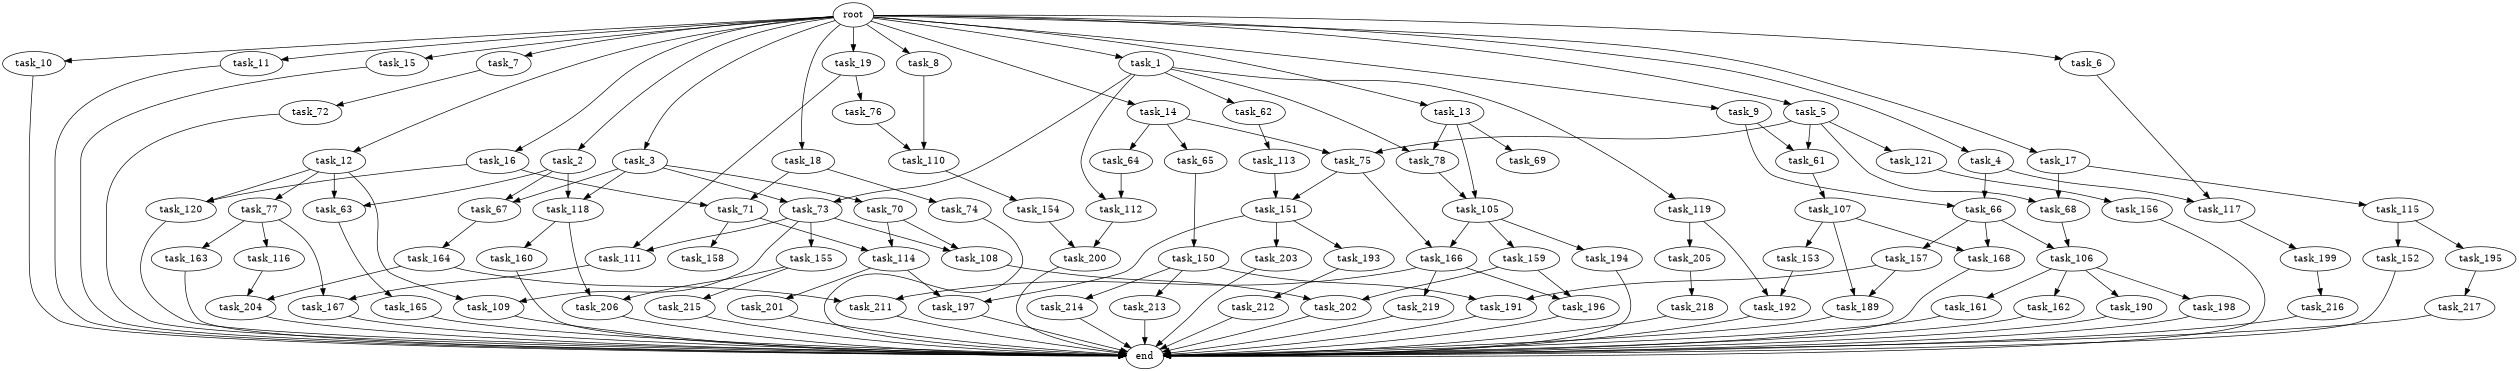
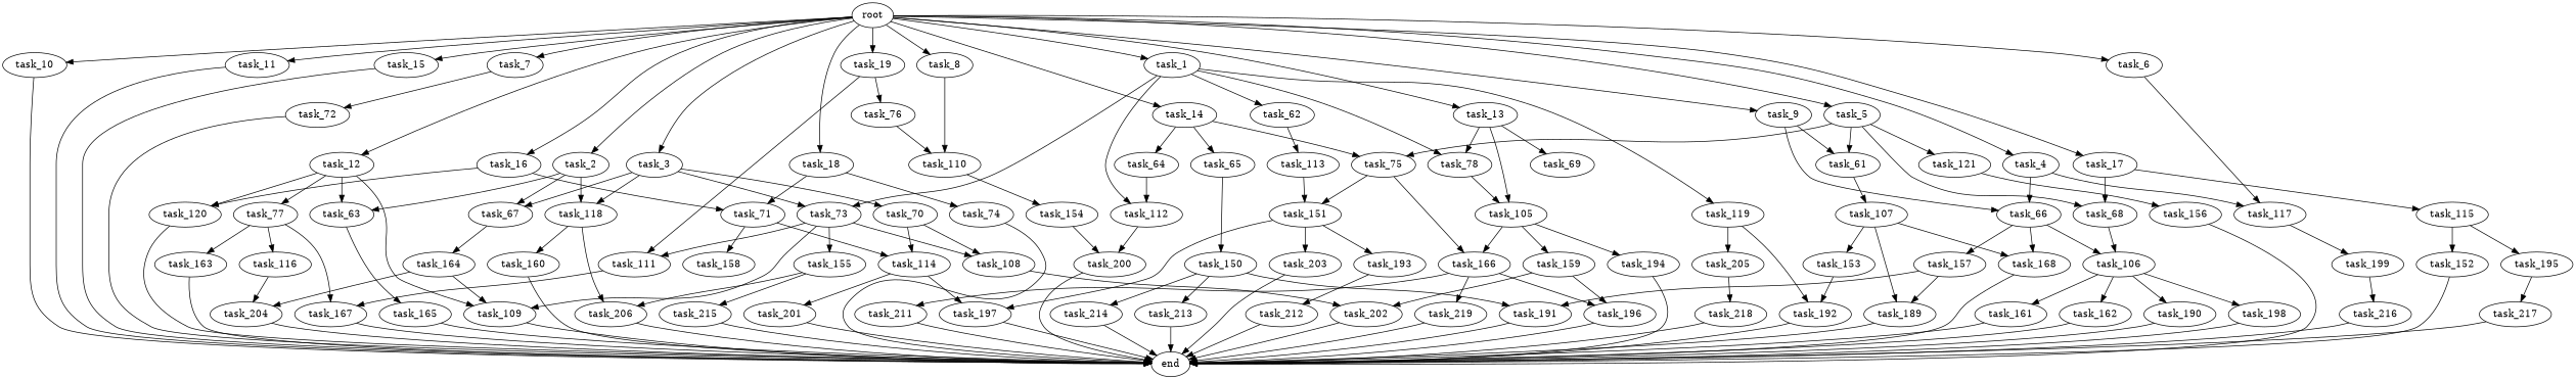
  digraph {
    fontname="DejaVu Serif"
    node [fontname="DejaVu Serif"]
    edge [fontname="DejaVu Serif"]
    root
    task_1
    task_2
    task_3
    task_4
    task_5
    task_6
    task_7
    task_8
    task_9
    task_10
    task_11
    task_12
    task_13
    task_14
    task_15
    task_16
    task_17
    task_18
    task_19
    task_62
    task_73
    task_78
    task_112
    task_119
    task_63
    task_67
    task_118
    task_70
    task_66
    task_117
    task_61
    task_68
    task_75
    task_121
    task_72
    task_110
    end
    task_77
    task_109
    task_120
    task_69
    task_105
    task_64
    task_65
    task_71
    task_115
    task_74
    task_76
    task_111
    task_113
    task_108
    task_155
    task_200
    task_192
    task_205
    task_165
    task_164
    task_160
    task_206
    task_114
    task_106
    task_157
    task_168
    task_199
    task_107
    task_151
    task_166
    task_156
    task_154
    task_116
    task_163
    task_167
    task_159
    task_194
    task_150
    task_158
    task_152
    task_195
    task_153
    task_189
    task_191
    task_213
    task_214
    task_161
    task_162
    task_190
    task_198
    task_204
    task_211
    task_202
    task_196
    task_197
    task_201
    task_215
    task_193
    task_203
    task_219
    task_217
    task_216
    task_218
    task_212
    root -> task_1
    root -> task_2
    root -> task_3
    root -> task_4
    root -> task_5
    root -> task_6
    root -> task_7
    root -> task_8
    root -> task_9
    root -> task_10
    root -> task_11
    root -> task_12
    root -> task_13
    root -> task_14
    root -> task_15
    root -> task_16
    root -> task_17
    root -> task_18
    root -> task_19
    task_1 -> task_62
    task_1 -> task_73
    task_1 -> task_78
    task_1 -> task_112
    task_1 -> task_119
    task_2 -> task_63
    task_2 -> task_67
    task_2 -> task_118
    task_3 -> task_73
    task_3 -> task_67
    task_3 -> task_118
    task_3 -> task_70
    task_4 -> task_66
    task_4 -> task_117
    task_5 -> task_61
    task_5 -> task_68
    task_5 -> task_75
    task_5 -> task_121
    task_6 -> task_117
    task_7 -> task_72
    task_8 -> task_110
    task_9 -> task_66
    task_9 -> task_61
    task_10 -> end
    task_11 -> end
    task_12 -> task_63
    task_12 -> task_77
    task_12 -> task_109
    task_12 -> task_120
    task_13 -> task_78
    task_13 -> task_69
    task_13 -> task_105
    task_14 -> task_75
    task_14 -> task_64
    task_14 -> task_65
    task_15 -> end
    task_16 -> task_120
    task_16 -> task_71
    task_17 -> task_68
    task_17 -> task_115
    task_18 -> task_71
    task_18 -> task_74
    task_19 -> task_76
    task_19 -> task_111
    task_62 -> task_113
    task_73 -> task_109
    task_73 -> task_111
    task_73 -> task_108
    task_73 -> task_155
    task_78 -> task_105
    task_112 -> task_200
    task_119 -> task_192
    task_119 -> task_205
    task_63 -> task_165
    task_67 -> task_164
    task_118 -> task_160
    task_118 -> task_206
    task_70 -> task_108
    task_70 -> task_114
    task_66 -> task_106
    task_66 -> task_157
    task_66 -> task_168
    task_117 -> task_199
    task_61 -> task_107
    task_68 -> task_106
    task_75 -> task_151
    task_75 -> task_166
    task_121 -> task_156
    task_72 -> end
    task_110 -> task_154
    task_77 -> task_116
    task_77 -> task_163
    task_77 -> task_167
    task_109 -> end
    task_120 -> end
    task_105 -> task_166
    task_105 -> task_159
    task_105 -> task_194
    task_64 -> task_112
    task_65 -> task_150
    task_71 -> task_114
    task_71 -> task_158
    task_115 -> task_152
    task_115 -> task_195
    task_74 -> end
    task_76 -> task_110
    task_111 -> task_167
    task_113 -> task_151
    task_108 -> task_202
    task_155 -> task_206
    task_155 -> task_215
    task_200 -> end
    task_192 -> end
    task_205 -> task_218
    task_165 -> end
    task_164 -> task_204
-   task_164 -> task_211
+   task_164 -> task_109
    task_160 -> end
    task_206 -> end
    task_114 -> task_197
    task_114 -> task_201
    task_106 -> task_161
    task_106 -> task_162
    task_106 -> task_190
    task_106 -> task_198
    task_157 -> task_189
    task_157 -> task_191
    task_168 -> end
    task_199 -> task_216
    task_107 -> task_168
    task_107 -> task_153
    task_107 -> task_189
    task_151 -> task_197
    task_151 -> task_193
    task_151 -> task_203
    task_166 -> task_211
    task_166 -> task_196
    task_166 -> task_219
    task_156 -> end
    task_154 -> task_200
    task_116 -> task_204
    task_163 -> end
    task_167 -> end
    task_159 -> task_202
    task_159 -> task_196
    task_194 -> end
    task_150 -> task_191
    task_150 -> task_213
    task_150 -> task_214
    task_152 -> end
    task_195 -> task_217
    task_153 -> task_192
    task_189 -> end
    task_191 -> end
    task_213 -> end
    task_214 -> end
    task_161 -> end
    task_162 -> end
    task_190 -> end
    task_198 -> end
    task_204 -> end
    task_211 -> end
    task_202 -> end
    task_196 -> end
    task_197 -> end
    task_201 -> end
    task_215 -> end
    task_193 -> task_212
    task_203 -> end
    task_219 -> end
    task_217 -> end
    task_216 -> end
    task_218 -> end
    task_212 -> end
  }
